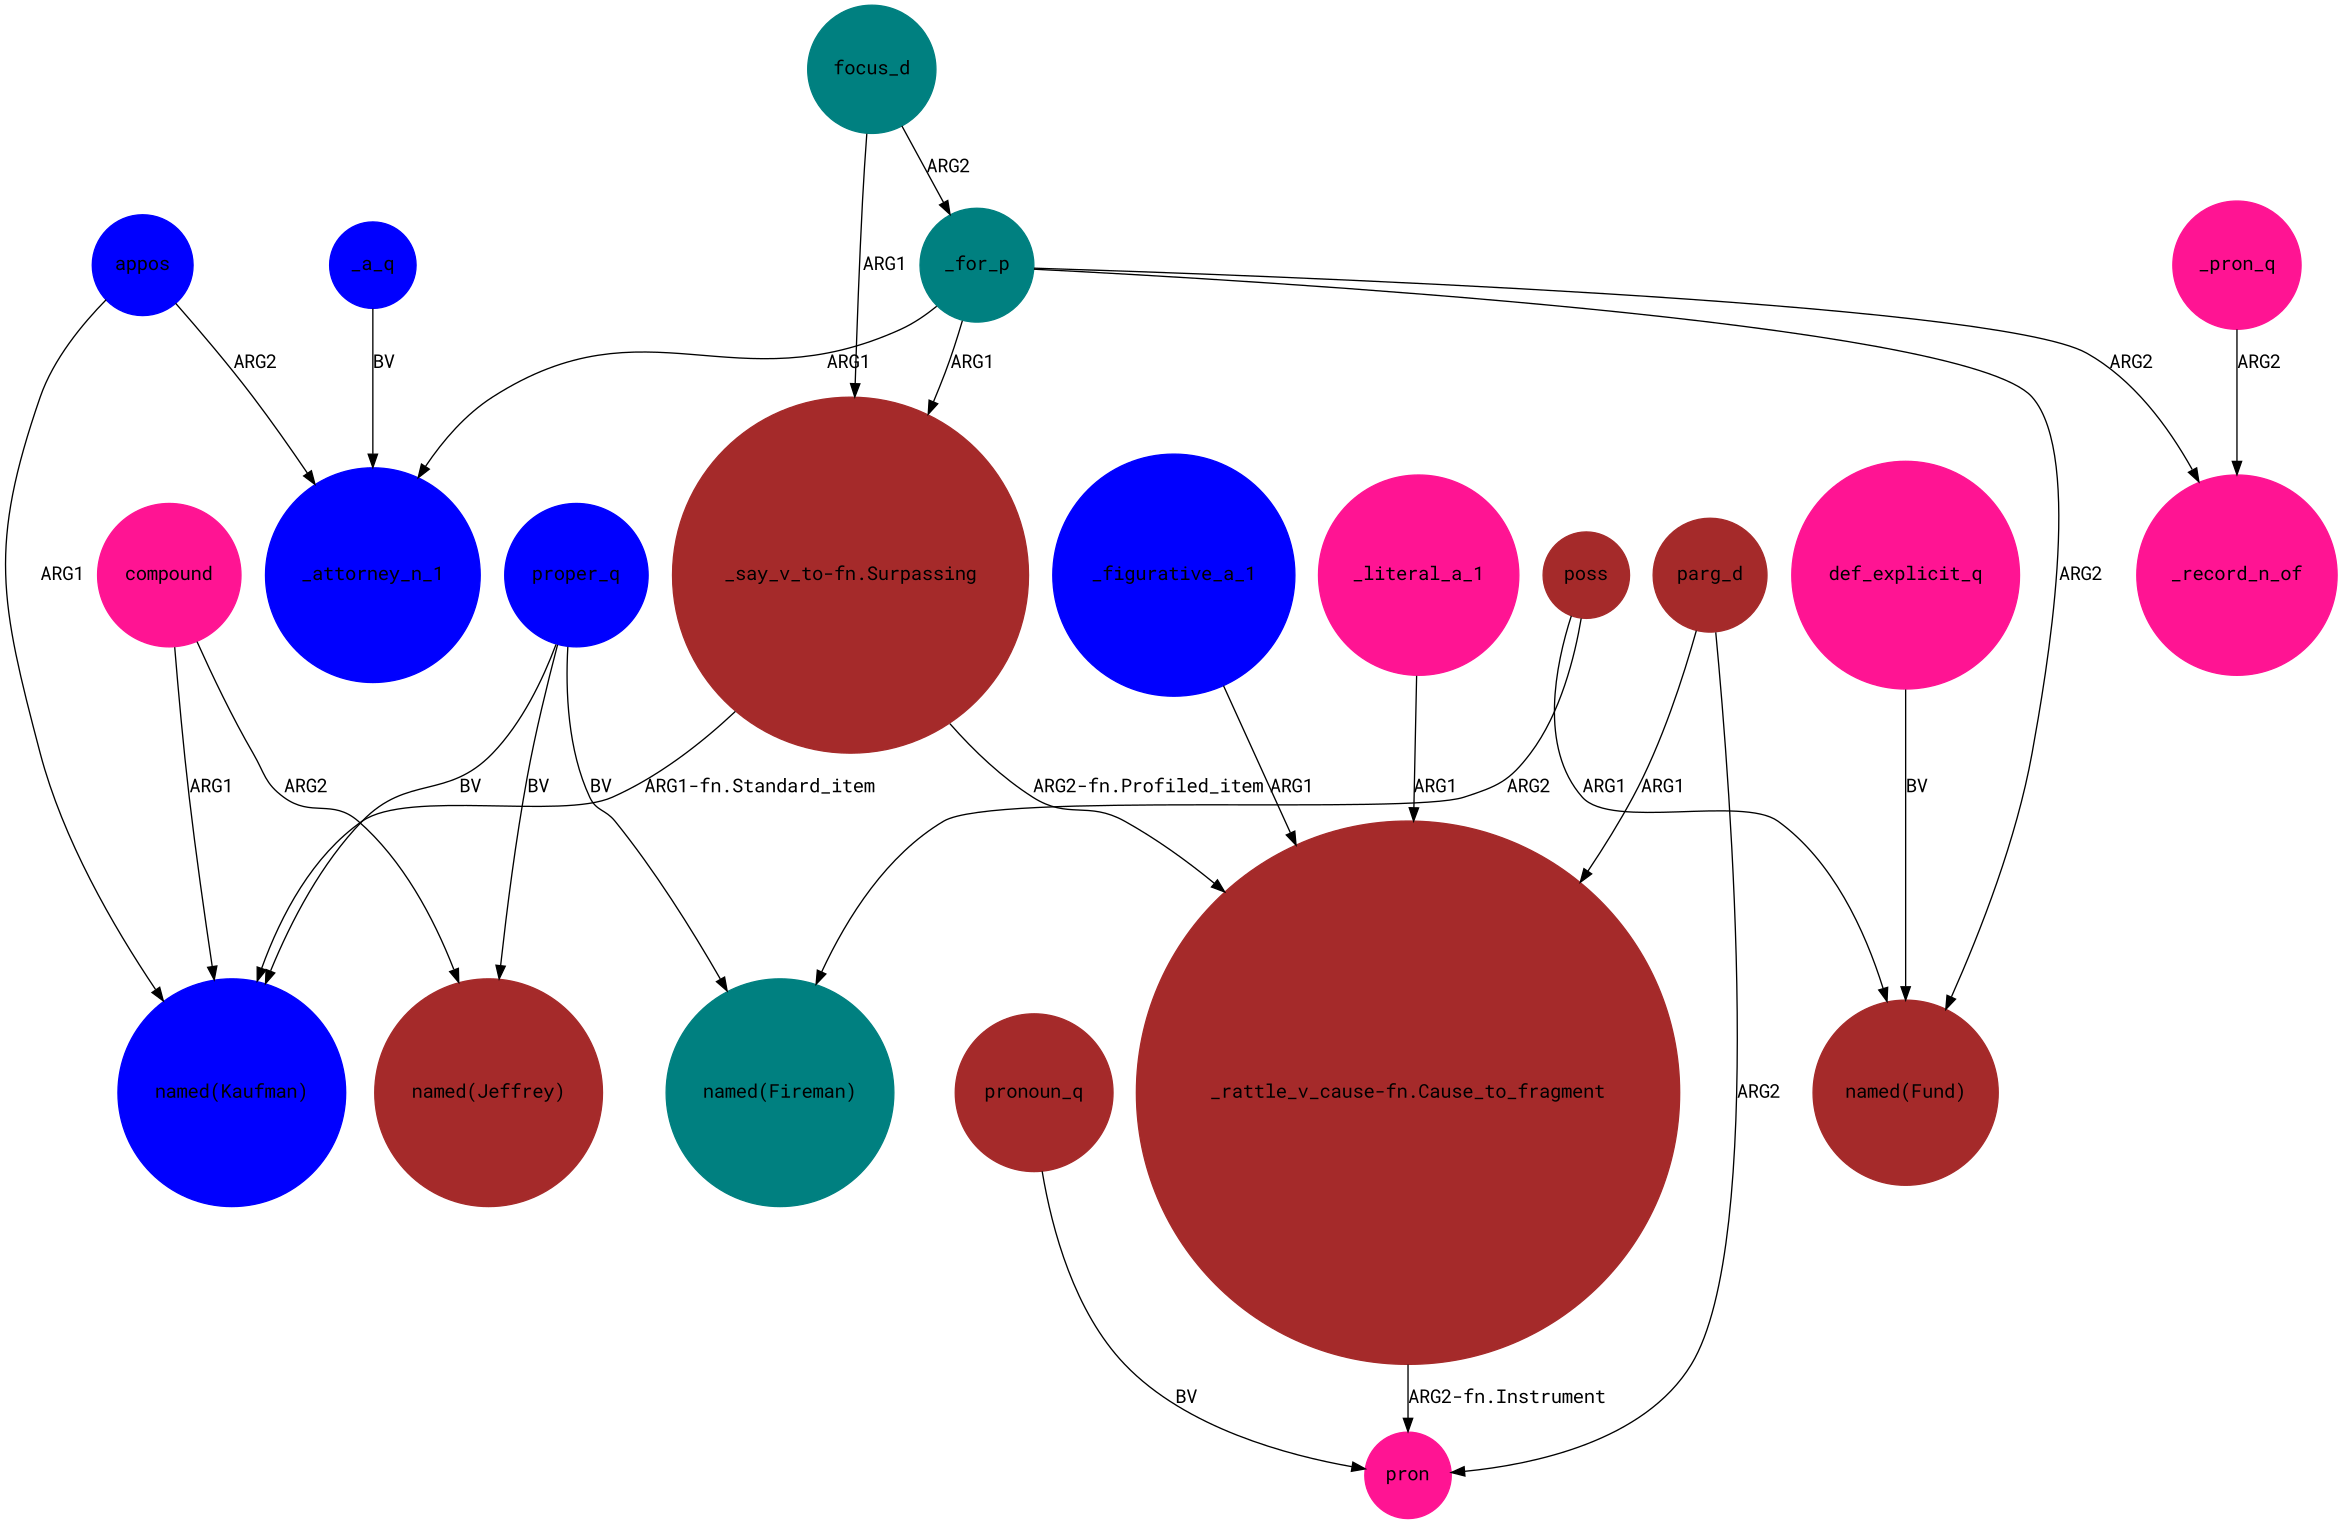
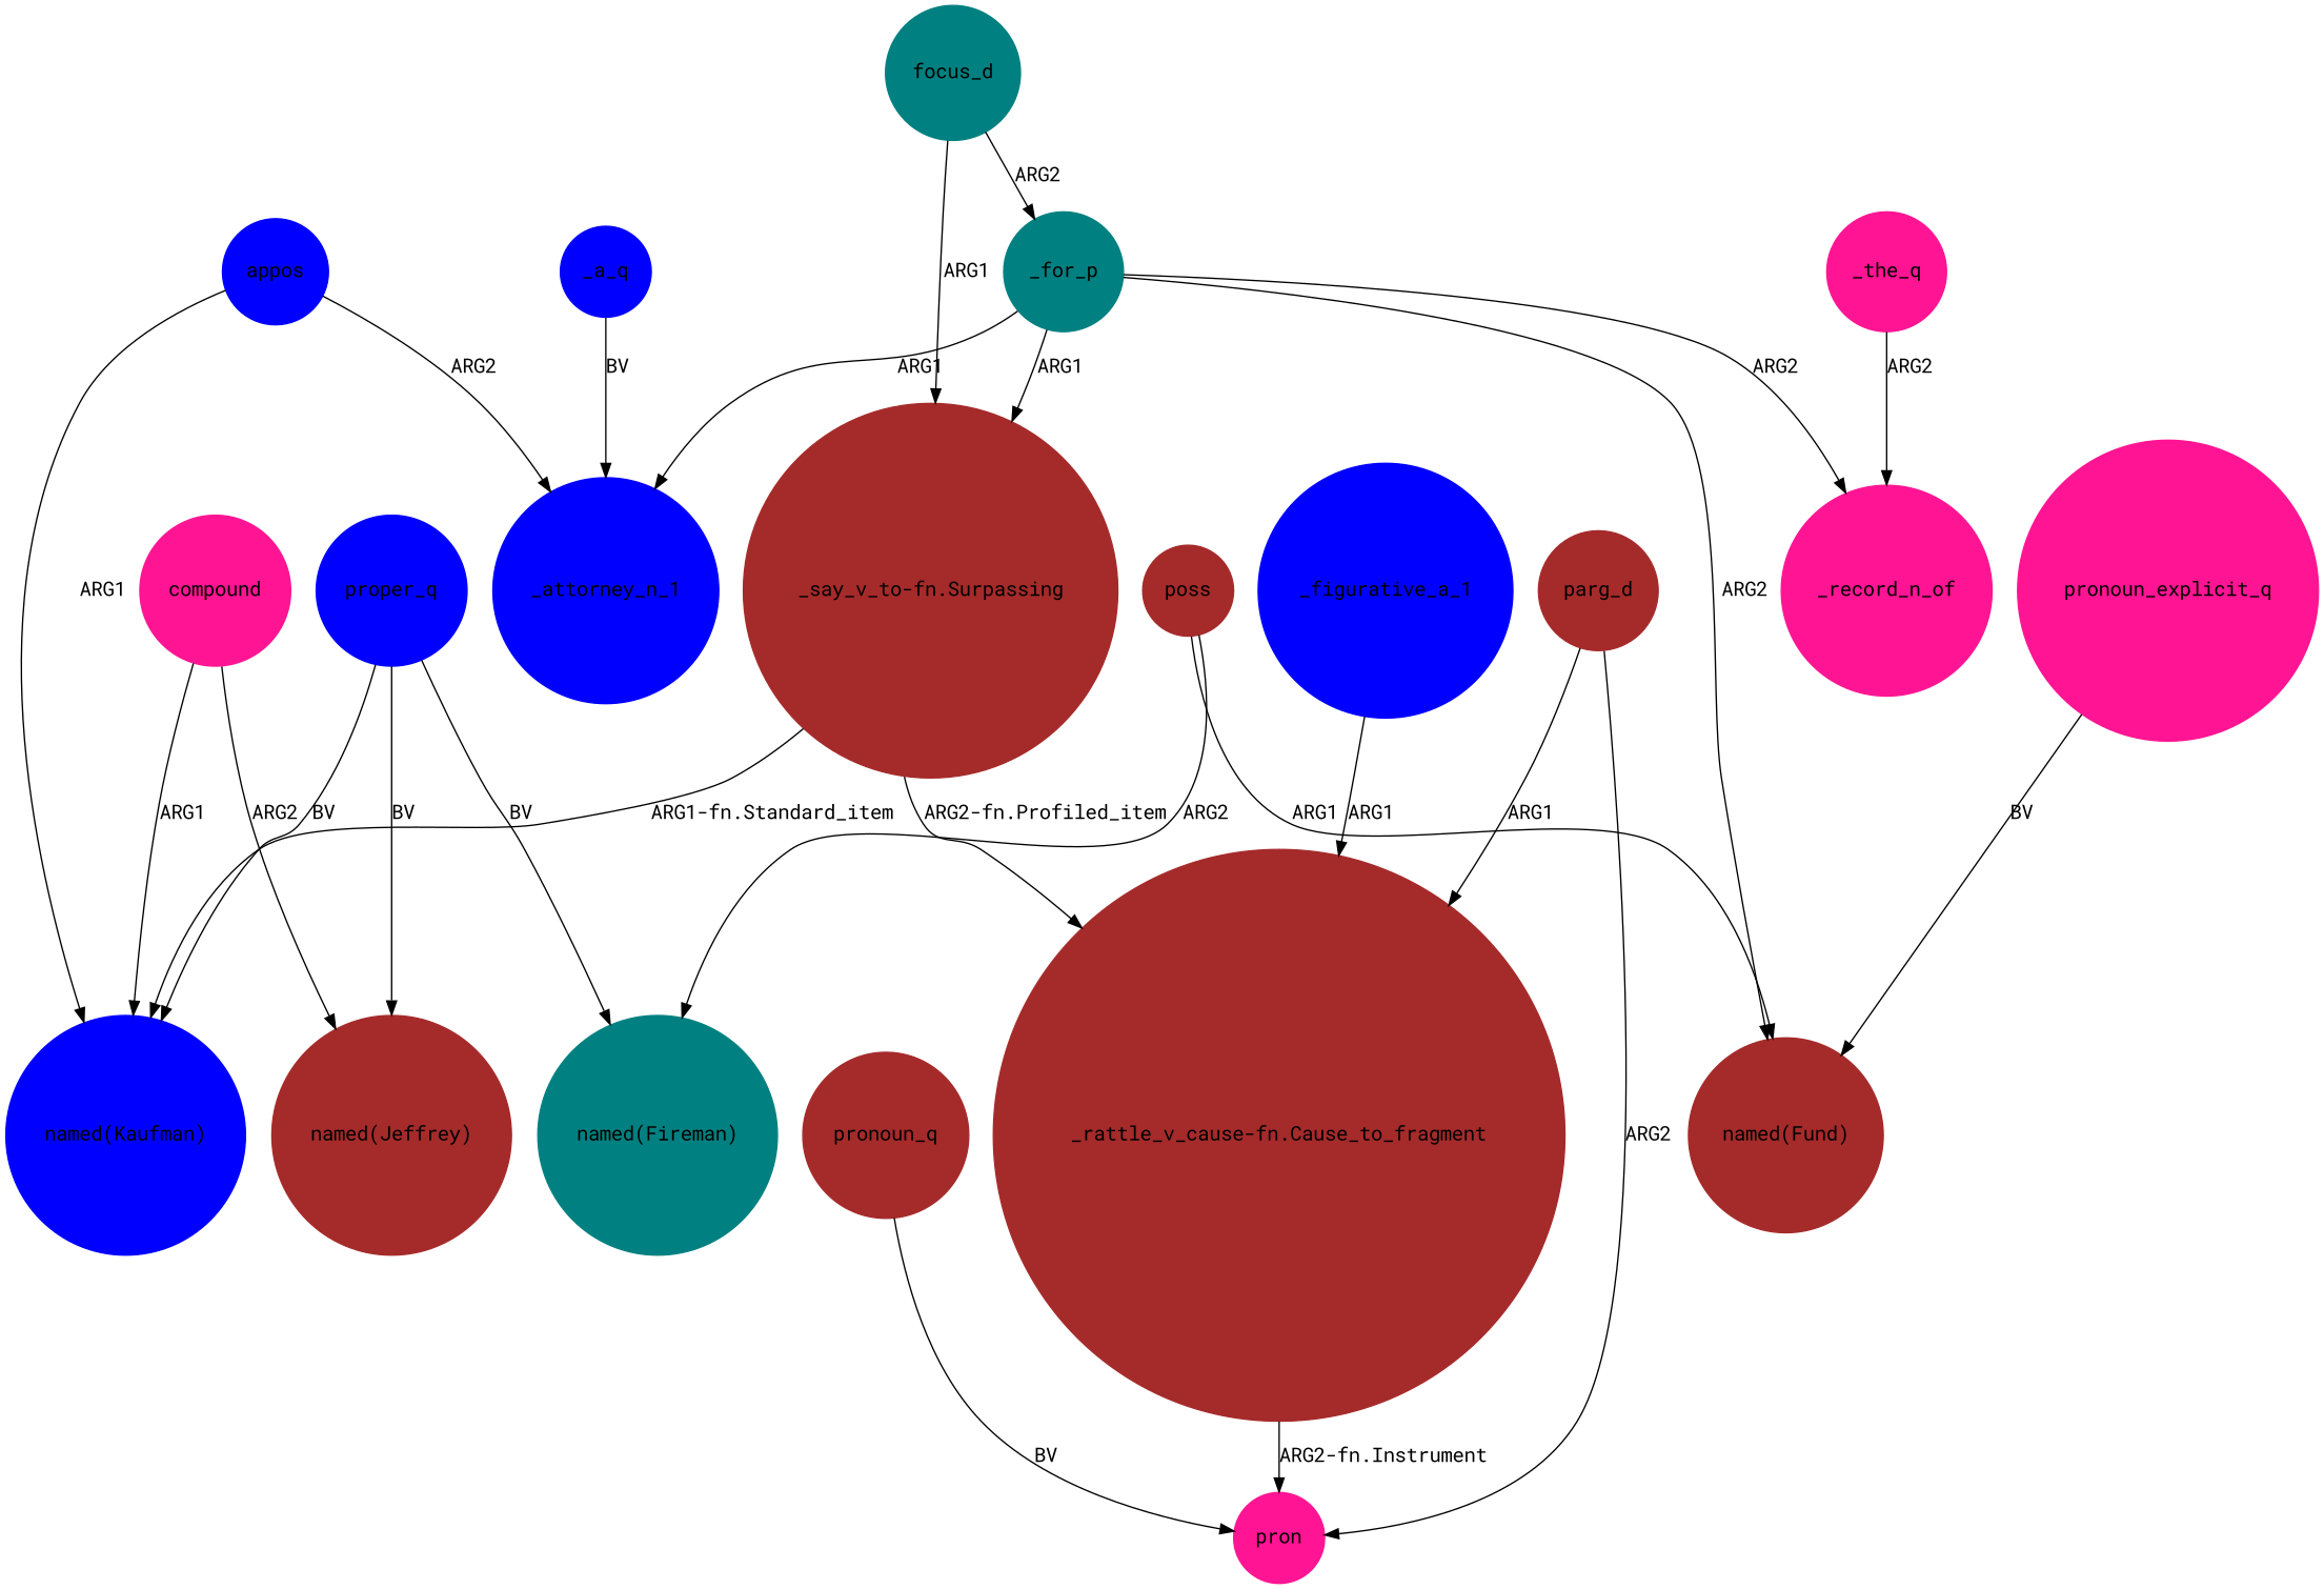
  digraph {
    fontname="Roboto Mono"
    node [color=brown fontname="Roboto Mono" shape=circle style=filled]
    edge [fontname="Roboto Mono"]
    appos [color=blue]
    "named(Kaufman)" [color=blue]
    _attorney_n_1 [color=blue]
    "_say_v_to-fn.Surpassing"
    "_rattle_v_cause-fn.Cause_to_fragment"
    pron [color=deeppink]
    _a_q [color=blue]
-   _the_q [color=deeppink label=_pron_q]
+   _the_q [color=deeppink]
    _record_n_of [color=deeppink]
    _for_p [color=teal]
    "named(Fund)"
    parg_d
-   def_explicit_q [color=deeppink]
+   def_explicit_q [color=deeppink label=pronoun_explicit_q]
    pronoun_q
    proper_q [color=blue]
    "named(Fireman)" [color=teal]
    "named(Jeffrey)"
    compound [color=deeppink]
-   _literal_a_1 [color=deeppink]
    poss
    _figurative_a_1 [color=blue]
    focus_d [color=teal]
    appos -> "named(Kaufman)" [label=ARG1]
    appos -> _attorney_n_1 [label=ARG2]
    "_say_v_to-fn.Surpassing" -> "named(Kaufman)" [label="ARG1-fn.Standard_item"]
    "_say_v_to-fn.Surpassing" -> "_rattle_v_cause-fn.Cause_to_fragment" [label="ARG2-fn.Profiled_item"]
    "_rattle_v_cause-fn.Cause_to_fragment" -> pron [label="ARG2-fn.Instrument"]
    _a_q -> _attorney_n_1 [label=BV]
    _the_q -> _record_n_of [label=ARG2]
    _for_p -> _attorney_n_1 [label=ARG1]
    _for_p -> "_say_v_to-fn.Surpassing" [label=ARG1]
    _for_p -> _record_n_of [label=ARG2]
    _for_p -> "named(Fund)" [label=ARG2]
    parg_d -> "_rattle_v_cause-fn.Cause_to_fragment" [label=ARG1]
    parg_d -> pron [label=ARG2]
    def_explicit_q -> "named(Fund)" [label=BV]
    pronoun_q -> pron [label=BV]
    proper_q -> "named(Kaufman)" [label=BV]
    proper_q -> "named(Fireman)" [label=BV]
    proper_q -> "named(Jeffrey)" [label=BV]
    compound -> "named(Kaufman)" [label=ARG1]
    compound -> "named(Jeffrey)" [label=ARG2]
-   _literal_a_1 -> "_rattle_v_cause-fn.Cause_to_fragment" [label=ARG1]
    poss -> "named(Fund)" [label=ARG1]
    poss -> "named(Fireman)" [label=ARG2]
    _figurative_a_1 -> "_rattle_v_cause-fn.Cause_to_fragment" [label=ARG1]
    focus_d -> "_say_v_to-fn.Surpassing" [label=ARG1]
    focus_d -> _for_p [label=ARG2]
  }
